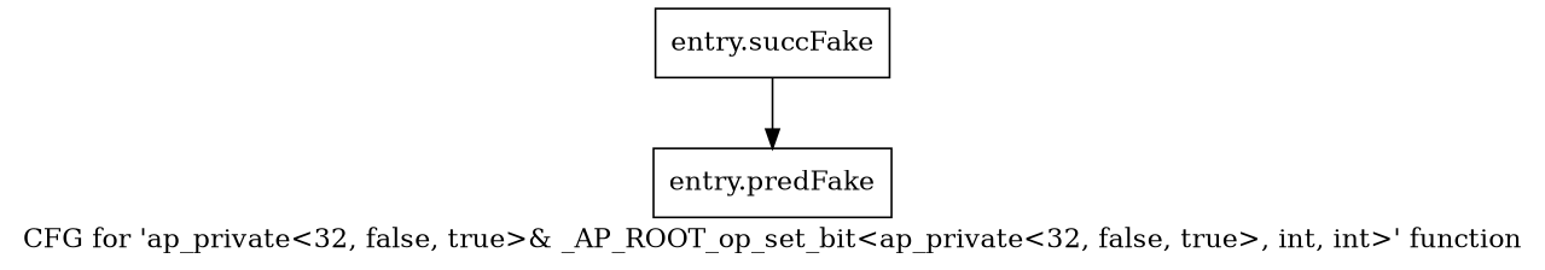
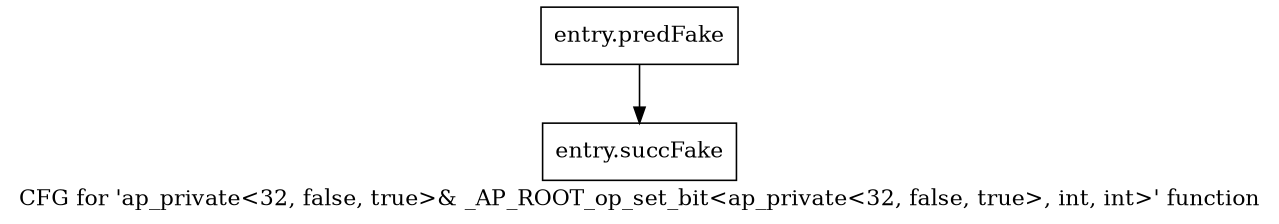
  digraph {
    label="CFG for 'ap_private\<32, false, true\>& _AP_ROOT_op_set_bit\<ap_private\<32, false, true\>, int, int\>' function"
    node [shape=record]
    n1 [label="{entry.predFake}"]
    n2 [filename="/home/omerfaruk/tools/Xilinx/Vitis_HLS/2023.2/include/etc/ap_common.h" label="{entry.succFake}" linenumber=680]
-   n2 -> n1 [execusionnum=0 filename="/home/omerfaruk/tools/Xilinx/Vitis_HLS/2023.2/include/etc/ap_common.h"]
+   n1 -> n2 [execusionnum=0 filename="/home/omerfaruk/tools/Xilinx/Vitis_HLS/2023.2/include/etc/ap_common.h"]
  }
